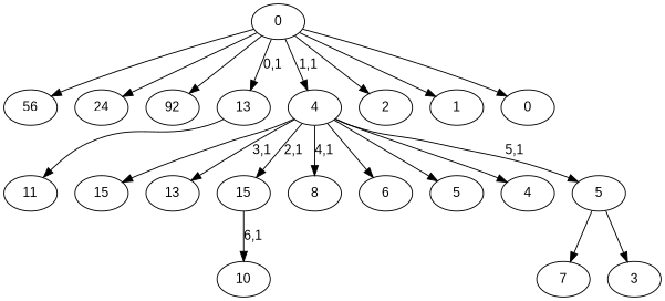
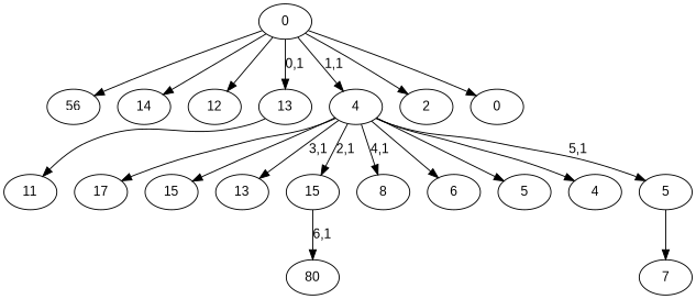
  digraph {
    fontname="Liberation Sans"
    node [fontname="Liberation Sans"]
    edge [fontname="Liberation Sans"]
+   n1 [label=17]
    n2 [label=56]
    n3 [label=15]
-   n4 [label=24]
+   n4 [label=14]
    n5 [label=13]
-   n6 [label=92]
+   n6 [label=12]
    n7 [label=11]
-   n8 [label=10]
+   n8 [label=80]
    15
    13
    n11 [label=8]
    n12 [label=7]
    n13 [label=6]
    n14 [label=5]
    n15 [label=4]
-   n16 [label=3]
    5
    4
    n19 [label=2]
-   n20 [label=1]
    n21 [label=0]
    0
    15 -> n8 [label="6,1"]
    13 -> n7
    5 -> n12
-   5 -> n16
+   4 -> n1
    4 -> n3
    4 -> n5 [label="3,1"]
    4 -> 15 [label="2,1"]
    4 -> n11 [label="4,1"]
    4 -> n13
    4 -> n14
    4 -> n15
    4 -> 5 [label="5,1"]
    0 -> n2
    0 -> n4
    0 -> n6
    0 -> 13 [label="0,1"]
    0 -> 4 [label="1,1"]
    0 -> n19
-   0 -> n20
    0 -> n21
  }
